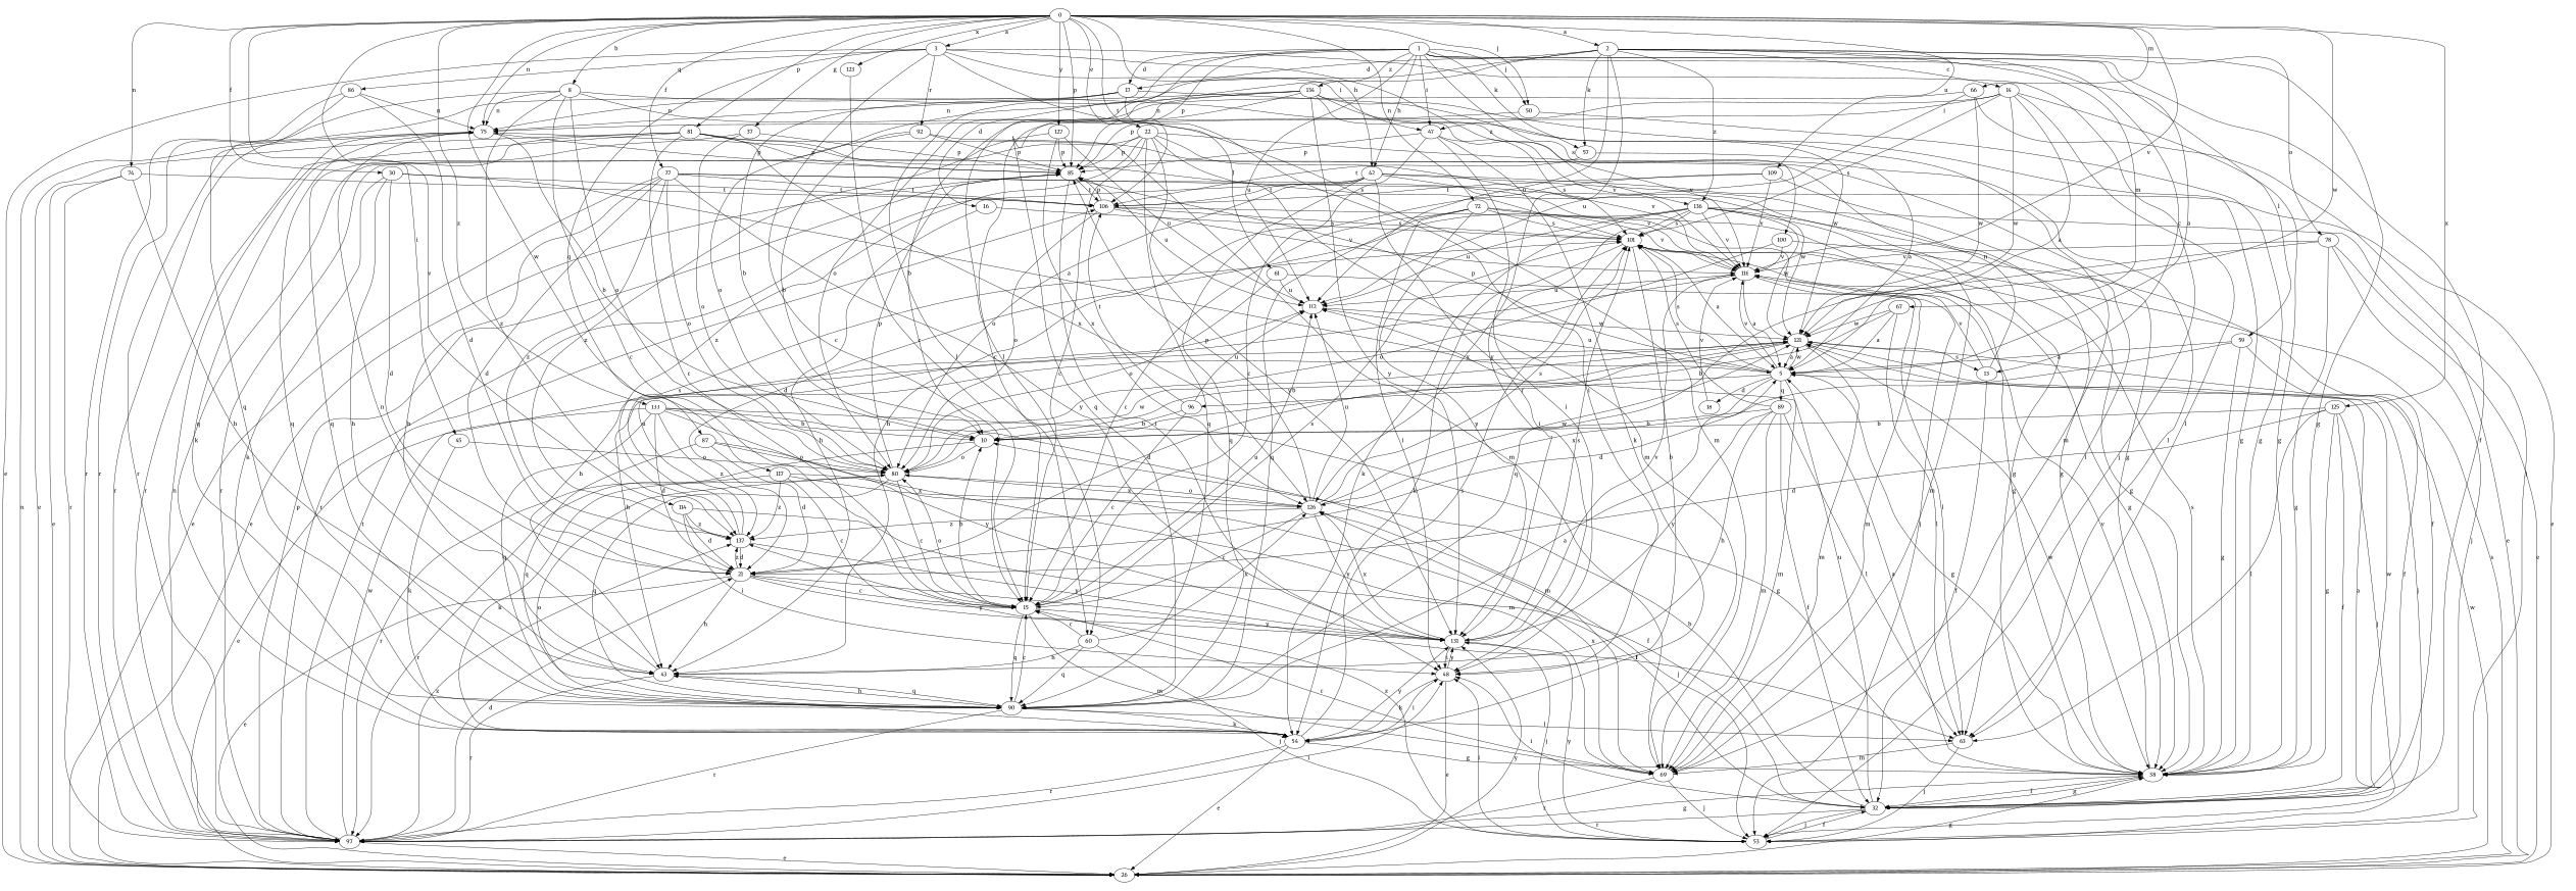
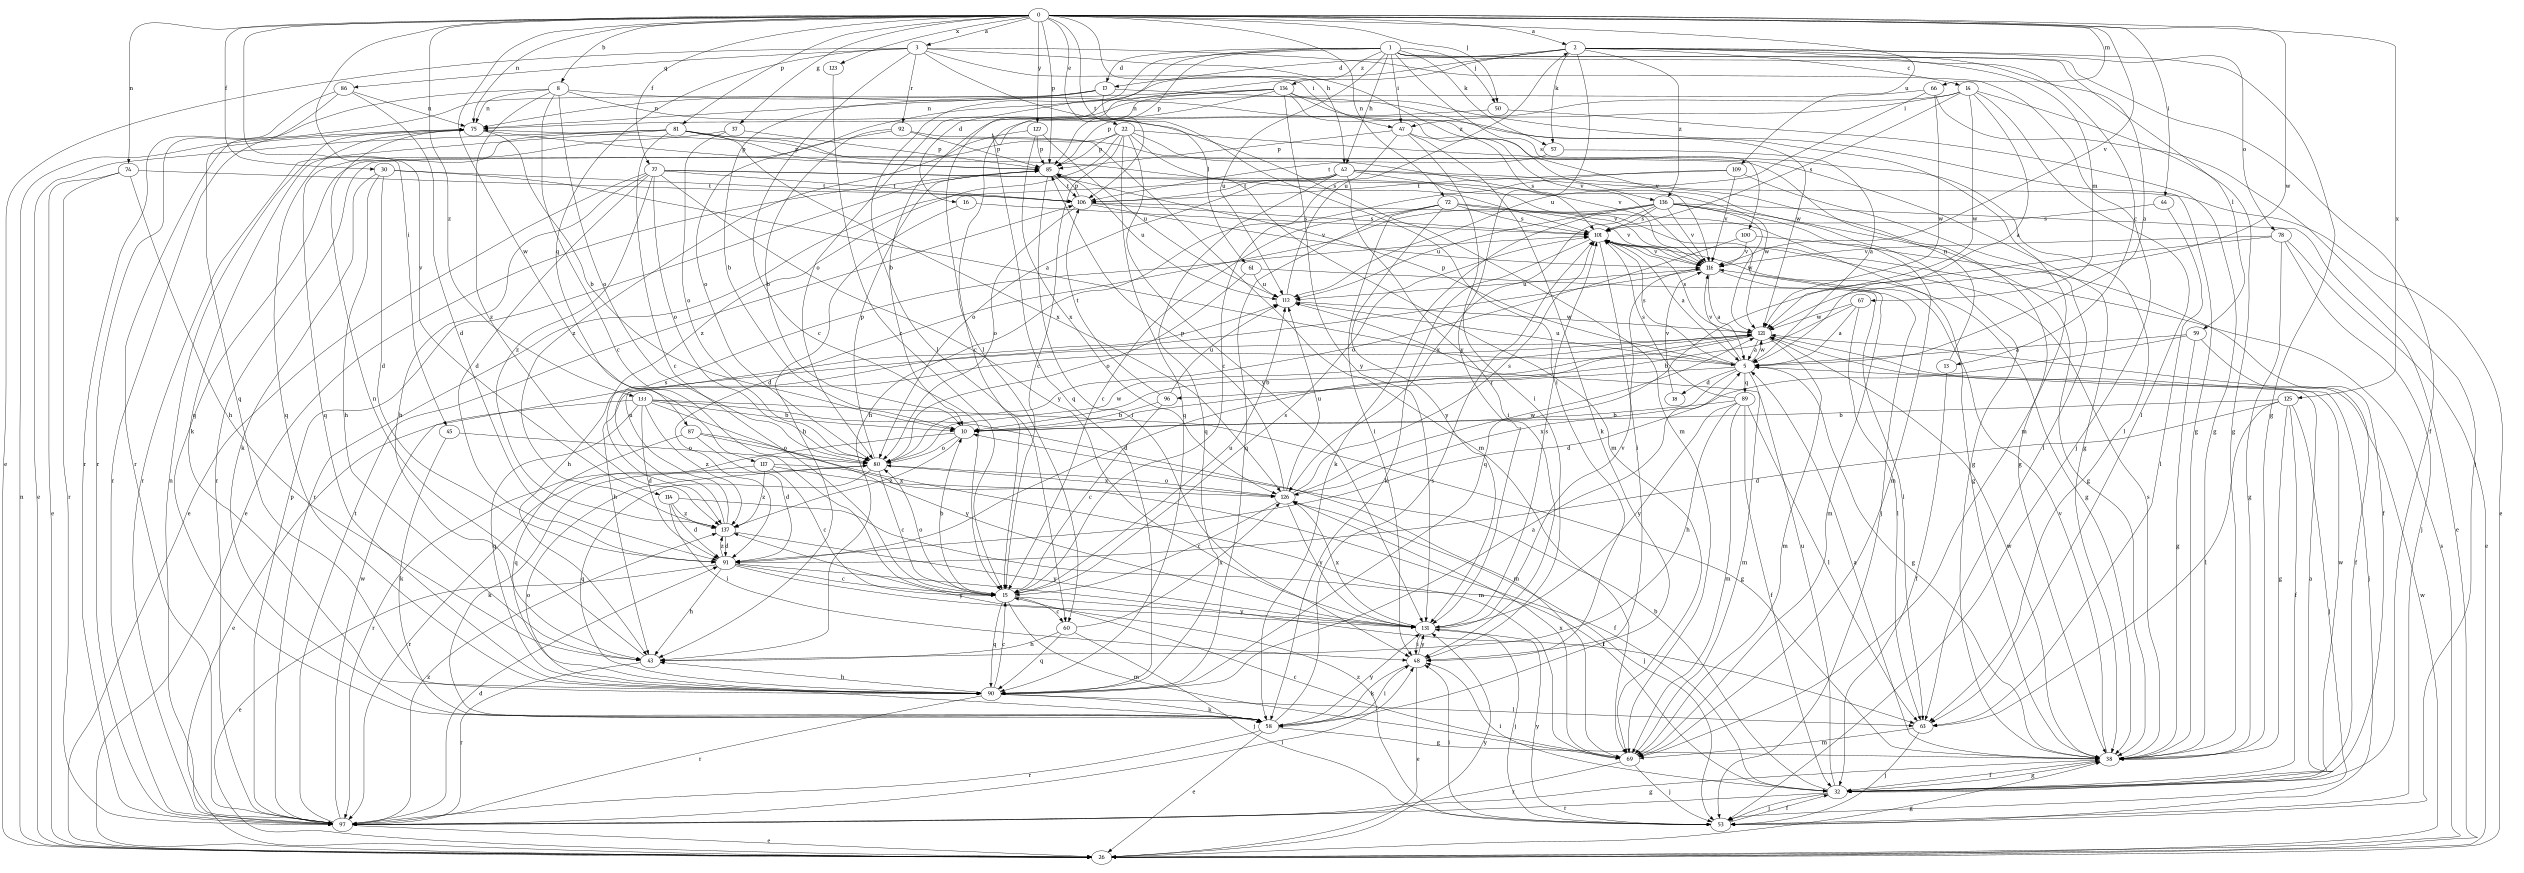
  strict digraph {
    fontname=Merriweather
    node [fontname=Merriweather]
    edge [fontname=Merriweather]
    0
    2
    3
    8
    22
    27
    30
    37
    42
+   44
    45
    50
    66
    72
    74
    75
    81
    85
    106
    109
    114
    116
    117
    121
    123
    125
    127
    133
    17
    57
    60
    112
    5
    14
    38
    67
    78
    80
    131
    136
    47
    15
    26
    53
    61
    86
    87
    92
    69
    97
    137
    63
    90
    43
-   21
-   58 [label=54]
+   21 [label=91]
+   58
    48
    101
    10
    126
    32
    1
    13
    16
    59
    100
    134
    18
    89
    96
    0 -> 2 [label=a]
    0 -> 3 [label=a]
    0 -> 8 [label=b]
    0 -> 22 [label=e]
    0 -> 27 [label=f]
    0 -> 30 [label=f]
    0 -> 37 [label=g]
    0 -> 42 [label=h]
+   0 -> 44 [label=i]
    0 -> 45 [label=i]
    0 -> 50 [label=j]
    0 -> 66 [label=m]
    0 -> 72 [label=n]
    0 -> 74 [label=n]
    0 -> 75 [label=n]
    0 -> 81 [label=p]
    0 -> 85 [label=p]
    0 -> 106 [label=t]
    0 -> 109 [label=u]
    0 -> 114 [label=v]
    0 -> 116 [label=v]
    0 -> 117 [label=w]
    0 -> 121 [label=w]
    0 -> 123 [label=x]
    0 -> 125 [label=x]
    0 -> 127 [label=y]
    0 -> 133 [label=z]
    2 -> 17 [label=d]
    2 -> 57 [label=k]
    2 -> 60 [label=l]
-   2 -> 112 [label=u]
+   112 -> 2 [label=u]
    2 -> 5 [label=a]
    2 -> 14 [label=c]
    2 -> 38 [label=g]
    2 -> 67 [label=m]
    2 -> 78 [label=o]
    2 -> 80 [label=o]
    2 -> 131 [label=y]
    2 -> 136 [label=z]
    3 -> 136 [label=z]
    3 -> 47 [label=i]
    3 -> 15 [label=c]
    3 -> 26 [label=e]
    3 -> 53 [label=j]
    3 -> 61 [label=l]
    3 -> 86 [label=q]
    3 -> 87 [label=q]
    3 -> 92 [label=r]
    8 -> 75 [label=n]
    8 -> 116 [label=v]
    8 -> 80 [label=o]
    8 -> 15 [label=c]
    8 -> 69 [label=m]
    8 -> 97 [label=r]
    8 -> 137 [label=z]
    22 -> 85 [label=p]
    22 -> 116 [label=v]
    22 -> 131 [label=y]
    22 -> 15 [label=c]
    22 -> 69 [label=m]
    22 -> 97 [label=r]
    22 -> 137 [label=z]
    22 -> 63 [label=l]
    22 -> 90 [label=q]
    27 -> 106 [label=t]
    27 -> 121 [label=w]
    27 -> 38 [label=g]
    27 -> 80 [label=o]
    27 -> 131 [label=y]
    27 -> 26 [label=e]
    27 -> 137 [label=z]
    27 -> 43 [label=h]
    27 -> 21 [label=d]
    30 -> 106 [label=t]
    30 -> 5 [label=a]
    30 -> 43 [label=h]
    30 -> 21 [label=d]
    30 -> 58 [label=k]
    37 -> 85 [label=p]
    37 -> 80 [label=o]
    37 -> 90 [label=q]
    42 -> 106 [label=t]
    42 -> 116 [label=v]
    42 -> 38 [label=g]
    42 -> 80 [label=o]
    42 -> 26 [label=e]
    42 -> 97 [label=r]
    42 -> 90 [label=q]
    42 -> 48 [label=i]
+   44 -> 63 [label=l]
+   44 -> 101 [label=s]
    45 -> 80 [label=o]
    45 -> 58 [label=k]
    50 -> 38 [label=g]
    50 -> 15 [label=c]
    66 -> 75 [label=n]
    66 -> 121 [label=w]
    66 -> 112 [label=u]
    66 -> 53 [label=j]
    72 -> 116 [label=v]
    72 -> 38 [label=g]
    72 -> 131 [label=y]
    72 -> 15 [label=c]
    72 -> 90 [label=q]
    72 -> 48 [label=i]
    72 -> 101 [label=s]
    74 -> 106 [label=t]
    74 -> 26 [label=e]
    74 -> 97 [label=r]
    74 -> 43 [label=h]
    75 -> 85 [label=p]
    75 -> 97 [label=r]
    75 -> 90 [label=q]
    75 -> 10 [label=b]
    81 -> 85 [label=p]
    81 -> 38 [label=g]
    81 -> 15 [label=c]
    81 -> 26 [label=e]
    81 -> 97 [label=r]
    81 -> 90 [label=q]
    81 -> 101 [label=s]
    81 -> 126 [label=x]
    85 -> 106 [label=t]
    85 -> 112 [label=u]
    85 -> 26 [label=e]
    85 -> 48 [label=i]
    106 -> 85 [label=p]
    106 -> 116 [label=v]
    106 -> 80 [label=o]
    106 -> 53 [label=j]
    106 -> 101 [label=s]
    109 -> 106 [label=t]
    109 -> 116 [label=v]
    109 -> 63 [label=l]
    109 -> 43 [label=h]
    114 -> 137 [label=z]
    114 -> 21 [label=d]
    114 -> 48 [label=i]
    114 -> 32 [label=f]
    116 -> 112 [label=u]
    116 -> 5 [label=a]
    116 -> 69 [label=m]
    116 -> 43 [label=h]
    117 -> 15 [label=c]
    117 -> 97 [label=r]
    117 -> 137 [label=z]
    117 -> 126 [label=x]
    117 -> 32 [label=f]
    121 -> 5 [label=a]
    121 -> 53 [label=j]
    121 -> 69 [label=m]
    121 -> 43 [label=h]
    121 -> 21 [label=d]
-   121 -> 13 [label=s]
+   121 -> 101 [label=s]
    121 -> 10 [label=b]
    123 -> 15 [label=c]
    125 -> 38 [label=g]
    125 -> 53 [label=j]
    125 -> 63 [label=l]
    125 -> 21 [label=d]
    125 -> 10 [label=b]
    125 -> 32 [label=f]
    127 -> 85 [label=p]
    127 -> 112 [label=u]
    127 -> 137 [label=z]
    127 -> 126 [label=x]
    133 -> 38 [label=g]
    133 -> 131 [label=y]
    133 -> 26 [label=e]
    133 -> 69 [label=m]
    133 -> 137 [label=z]
    133 -> 90 [label=q]
    133 -> 21 [label=d]
    133 -> 10 [label=b]
    17 -> 75 [label=n]
    17 -> 69 [label=m]
    17 -> 97 [label=r]
    17 -> 48 [label=i]
    17 -> 10 [label=b]
    57 -> 106 [label=t]
    57 -> 5 [label=a]
-   60 -> 15 [label=c]
+   15 -> 60 [label=c]
    60 -> 53 [label=j]
    60 -> 90 [label=q]
    60 -> 43 [label=h]
    60 -> 126 [label=x]
    112 -> 121 [label=w]
    5 -> 85 [label=p]
    5 -> 116 [label=v]
    5 -> 121 [label=w]
    5 -> 112 [label=u]
    5 -> 38 [label=g]
    5 -> 69 [label=m]
    5 -> 101 [label=s]
    5 -> 126 [label=x]
    5 -> 18 [label=d]
    5 -> 89 [label=q]
    5 -> 96 [label=r]
    14 -> 85 [label=p]
    14 -> 121 [label=w]
    14 -> 5 [label=a]
    14 -> 38 [label=g]
    14 -> 47 [label=i]
    14 -> 63 [label=l]
    14 -> 101 [label=s]
    38 -> 116 [label=v]
    38 -> 121 [label=w]
    38 -> 5 [label=a]
    38 -> 101 [label=s]
    38 -> 32 [label=f]
    67 -> 121 [label=w]
    67 -> 5 [label=a]
    67 -> 63 [label=l]
    67 -> 10 [label=b]
    78 -> 116 [label=v]
    78 -> 38 [label=g]
    78 -> 26 [label=e]
    78 -> 53 [label=j]
    78 -> 90 [label=q]
    80 -> 85 [label=p]
    80 -> 121 [label=w]
    80 -> 15 [label=c]
    80 -> 90 [label=q]
    80 -> 58 [label=k]
    80 -> 126 [label=x]
    131 -> 116 [label=v]
    131 -> 53 [label=j]
    131 -> 48 [label=i]
    131 -> 101 [label=s]
    131 -> 126 [label=x]
    136 -> 116 [label=v]
    136 -> 121 [label=w]
    136 -> 112 [label=u]
    136 -> 38 [label=g]
    136 -> 26 [label=e]
    136 -> 69 [label=m]
    136 -> 21 [label=d]
    136 -> 58 [label=k]
    136 -> 101 [label=s]
    136 -> 126 [label=x]
    47 -> 85 [label=p]
    47 -> 15 [label=c]
    47 -> 58 [label=k]
    47 -> 48 [label=i]
    47 -> 101 [label=s]
    15 -> 112 [label=u]
    15 -> 80 [label=o]
    15 -> 131 [label=y]
    15 -> 69 [label=m]
    15 -> 90 [label=q]
    15 -> 101 [label=s]
    15 -> 10 [label=b]
    26 -> 75 [label=n]
    26 -> 121 [label=w]
    26 -> 38 [label=g]
    26 -> 131 [label=y]
    26 -> 101 [label=s]
    53 -> 131 [label=y]
    53 -> 137 [label=z]
    53 -> 48 [label=i]
    53 -> 32 [label=f]
    61 -> 112 [label=u]
    61 -> 80 [label=o]
    61 -> 63 [label=l]
    86 -> 75 [label=n]
    86 -> 97 [label=r]
    86 -> 90 [label=q]
    86 -> 21 [label=d]
    87 -> 80 [label=o]
    87 -> 69 [label=m]
    87 -> 90 [label=q]
    87 -> 21 [label=d]
    92 -> 85 [label=p]
    92 -> 69 [label=m]
    92 -> 58 [label=k]
    92 -> 10 [label=b]
    69 -> 15 [label=c]
    69 -> 53 [label=j]
    69 -> 97 [label=r]
    69 -> 126 [label=x]
    97 -> 75 [label=n]
    97 -> 85 [label=p]
    97 -> 106 [label=t]
    97 -> 121 [label=w]
    97 -> 38 [label=g]
    97 -> 26 [label=e]
    97 -> 137 [label=z]
    97 -> 21 [label=d]
    97 -> 48 [label=i]
    137 -> 112 [label=u]
    137 -> 131 [label=y]
    137 -> 21 [label=d]
    137 -> 101 [label=s]
    63 -> 53 [label=j]
    63 -> 69 [label=m]
    90 -> 5 [label=a]
    90 -> 15 [label=c]
    90 -> 97 [label=r]
    90 -> 63 [label=l]
    90 -> 43 [label=h]
    90 -> 58 [label=k]
    43 -> 75 [label=n]
    43 -> 97 [label=r]
-   43 -> 90 [label=q]
    21 -> 131 [label=y]
    21 -> 15 [label=c]
    21 -> 26 [label=e]
    21 -> 137 [label=z]
    21 -> 63 [label=l]
    21 -> 43 [label=h]
    58 -> 38 [label=g]
    58 -> 80 [label=o]
    58 -> 131 [label=y]
    58 -> 26 [label=e]
    58 -> 97 [label=r]
    58 -> 48 [label=i]
    58 -> 101 [label=s]
    48 -> 131 [label=y]
    48 -> 26 [label=e]
    48 -> 58 [label=k]
-   13 -> 116 [label=v]
+   101 -> 116 [label=v]
    101 -> 5 [label=a]
    101 -> 38 [label=g]
    101 -> 58 [label=k]
-   101 -> 48 [label=b]
+   101 -> 48 [label=i]
    10 -> 80 [label=o]
    10 -> 97 [label=r]
    126 -> 85 [label=p]
    126 -> 121 [label=w]
    126 -> 112 [label=u]
    126 -> 80 [label=o]
    126 -> 131 [label=y]
    126 -> 15 [label=c]
    126 -> 53 [label=j]
-   126 -> 137 [label=z]
+   10 -> 137 [label=z]
    126 -> 101 [label=s]
    32 -> 121 [label=w]
    32 -> 112 [label=u]
    32 -> 5 [label=a]
    32 -> 38 [label=g]
    32 -> 53 [label=j]
    32 -> 97 [label=r]
    32 -> 48 [label=i]
    32 -> 10 [label=b]
    1 -> 42 [label=h]
    1 -> 50 [label=j]
    1 -> 85 [label=p]
    1 -> 17 [label=d]
    1 -> 57 [label=k]
    1 -> 60 [label=l]
    1 -> 112 [label=u]
    1 -> 47 [label=i]
    1 -> 32 [label=f]
    1 -> 13 [label=c]
    1 -> 16 [label=d]
    1 -> 59 [label=l]
    1 -> 100 [label=s]
    1 -> 134 [label=z]
    13 -> 75 [label=n]
    13 -> 32 [label=f]
    16 -> 43 [label=h]
    16 -> 101 [label=s]
    59 -> 5 [label=a]
    59 -> 38 [label=g]
    59 -> 21 [label=d]
    59 -> 32 [label=f]
    100 -> 116 [label=v]
    100 -> 80 [label=o]
    100 -> 32 [label=f]
    134 -> 75 [label=n]
    134 -> 116 [label=v]
    134 -> 121 [label=w]
    134 -> 38 [label=g]
    134 -> 80 [label=o]
    134 -> 131 [label=y]
    134 -> 90 [label=q]
    134 -> 10 [label=b]
    18 -> 116 [label=v]
    89 -> 131 [label=y]
    89 -> 69 [label=m]
    89 -> 63 [label=l]
    89 -> 43 [label=h]
    89 -> 101 [label=s]
    89 -> 10 [label=b]
    89 -> 32 [label=f]
    96 -> 106 [label=t]
    96 -> 112 [label=u]
    96 -> 15 [label=c]
    96 -> 10 [label=b]
  }
